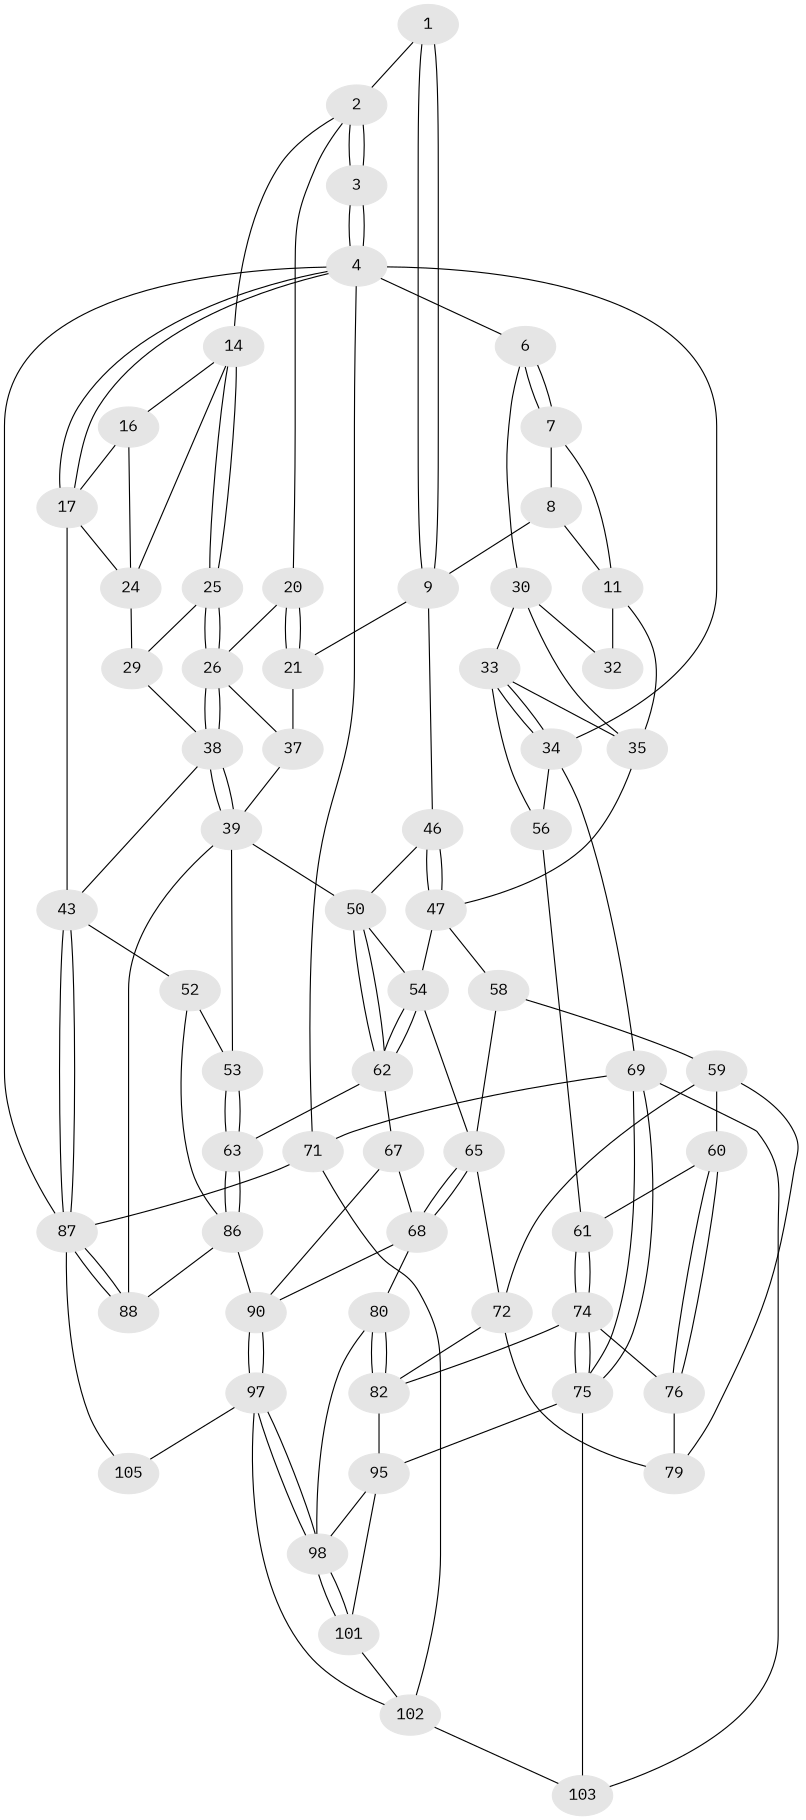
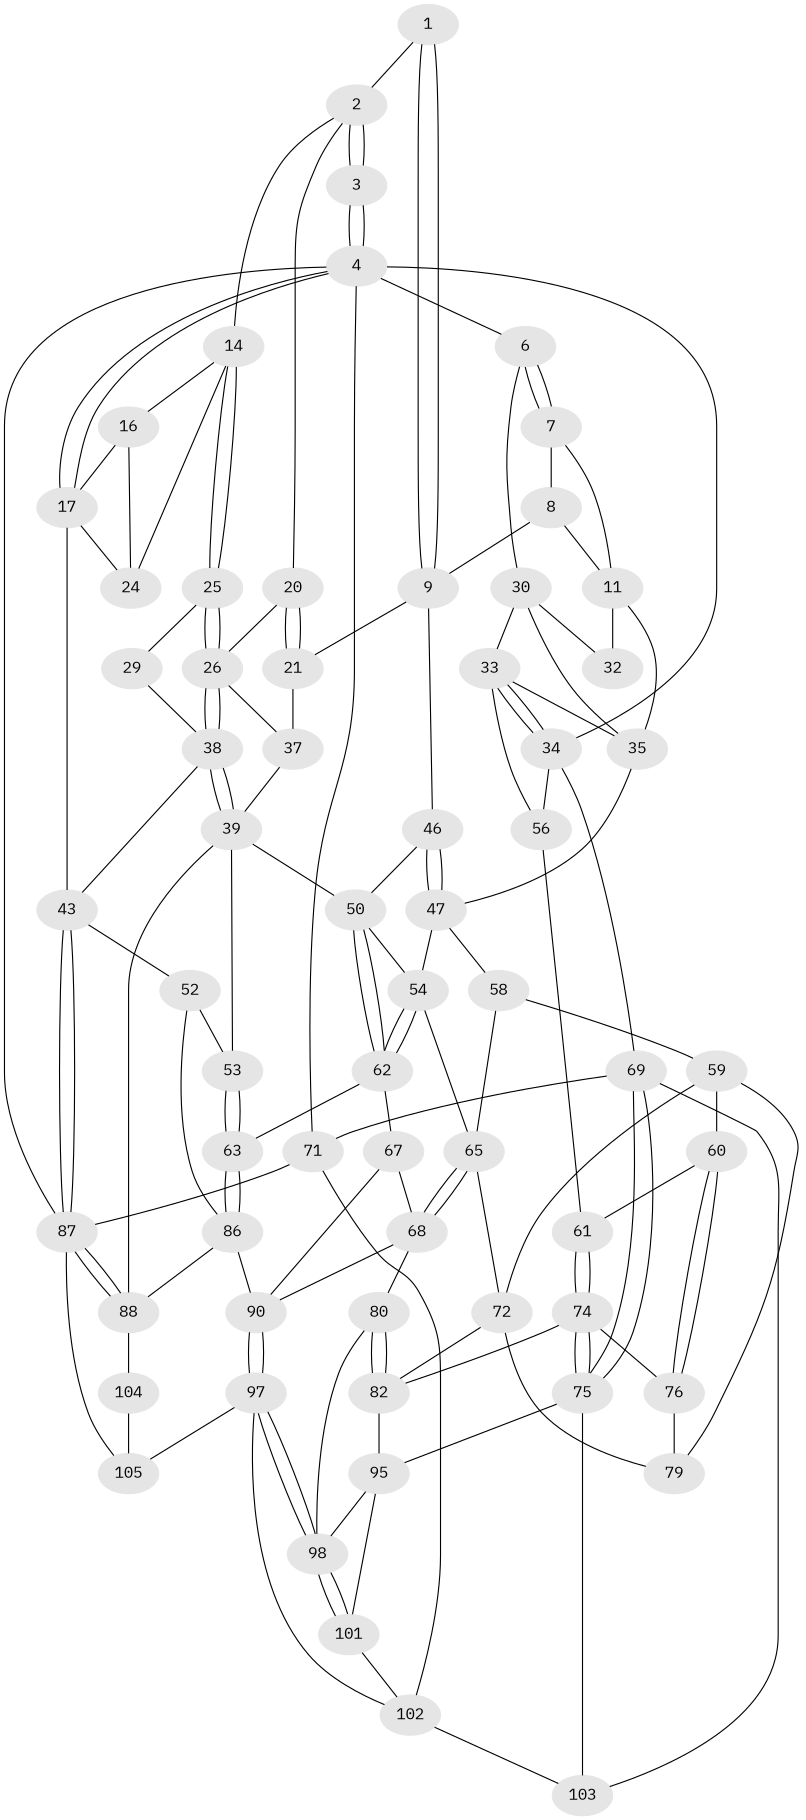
  graph {
    fontname="IBM Plex Mono"
    node [color=gray90 fontname="IBM Plex Mono" style=filled]
    edge [fontname="IBM Plex Mono"]
    2 [super="+13"]
    1
    9 [super="+23"]
    3
    14 [super="+15"]
    20
    21 [super="+22"]
    46
    4 [super="+5"]
    16 [super="+19"]
    24 [super="+28"]
    25
    26 [super="+27"]
    6
    17 [super="+18"]
    34 [super="+57"]
    71
    87 [super="+92"]
    7 [super="+12"]
    30 [super="+31"]
    43 [super="+44"]
    56
    69 [super="+70"]
    102 [super="+108"]
    88 [super="+93"]
    105 [super="+107"]
    8 [super="+10"]
    11 [super="+41"]
    32
    35 [super="+42"]
    33 [super="+36"]
    37 [super="+40"]
    47 [super="+48"]
    50 [super="+51"]
    29
    52 [super="+85"]
    38 [super="+45"]
    39 [super="+49"]
    61
    75 [super="+96"]
    103
    54 [super="+55"]
    58
    53
    62 [super="+64"]
    63
    86 [super="+89"]
    65 [super="+66"]
    59 [super="+73"]
    67
    90 [super="+91"]
+   104
    72 [super="+83"]
    68 [super="+80"]
    74 [super="+78"]
    60
    79 [super="+84"]
    76 [super="+77"]
    82 [super="+94"]
    n60 [label=80]
    97 [super="+106"]
    98 [super="+99"]
    95 [super="+100"]
    101
    2 -- 3
    2 -- 3
    2 -- 14
    2 -- 20
    1 -- 2
    1 -- 9
    1 -- 9
    9 -- 21
    9 -- 46
    3 -- 4
    3 -- 4
    14 -- 16
    14 -- 24
    14 -- 25
    14 -- 25
    20 -- 21
    20 -- 21
    20 -- 26
    21 -- 37 [weight=2]
    46 -- 47
    46 -- 47
    46 -- 50
    4 -- 6
    4 -- 17
    4 -- 17
    4 -- 34
    4 -- 71
    4 -- 87
    16 -- 24
    16 -- 17
-   24 -- 29
    25 -- 26
    25 -- 26
    25 -- 29
    26 -- 37
    26 -- 38
    26 -- 38
    6 -- 7
    6 -- 7
    6 -- 30
    17 -- 24
    17 -- 43
    34 -- 56
    34 -- 69
    71 -- 87
    71 -- 102
    87 -- 88
    87 -- 88
    87 -- 105
    7 -- 8
    7 -- 11
    30 -- 32
    30 -- 35
    30 -- 33
    43 -- 87
    43 -- 87
    43 -- 52
    56 -- 61
    69 -- 71
    69 -- 75
    69 -- 75
    69 -- 103
    102 -- 103
+   88 -- 104
    8 -- 9
    8 -- 11
    11 -- 32
    11 -- 35
    35 -- 47
    33 -- 34
    33 -- 34
    33 -- 56
    33 -- 35
    37 -- 39
    47 -- 54
    47 -- 58
    50 -- 54
    50 -- 62
    50 -- 62
    29 -- 38
    52 -- 53
    52 -- 86
    38 -- 43
    38 -- 39
    38 -- 39
    39 -- 88
    39 -- 50
    39 -- 53
    61 -- 74
    61 -- 74
    75 -- 103
    75 -- 95
    54 -- 62
    54 -- 62
    54 -- 65
    58 -- 65
    58 -- 59
    53 -- 63
    53 -- 63
    62 -- 63
    62 -- 67
    63 -- 86
    63 -- 86
    86 -- 88
    86 -- 90
    65 -- 72
    65 -- 68
    65 -- 68
    59 -- 72
    59 -- 60
    59 -- 79
    67 -- 90
    67 -- 68
    90 -- 97
    90 -- 97
+   104 -- 105 [weight=2]
    72 -- 79
    72 -- 82
    68 -- 90
    68 -- n60
    74 -- 75
    74 -- 75
    74 -- 76
    74 -- 82
    60 -- 61
    60 -- 76
    60 -- 76
    76 -- 79 [weight=2]
    82 -- 95
    n60 -- 82
    n60 -- 82
    n60 -- 98
    97 -- 102
    97 -- 105
    97 -- 98
    97 -- 98
    98 -- 101
    98 -- 101
    95 -- 98
    95 -- 101
    101 -- 102
  }
